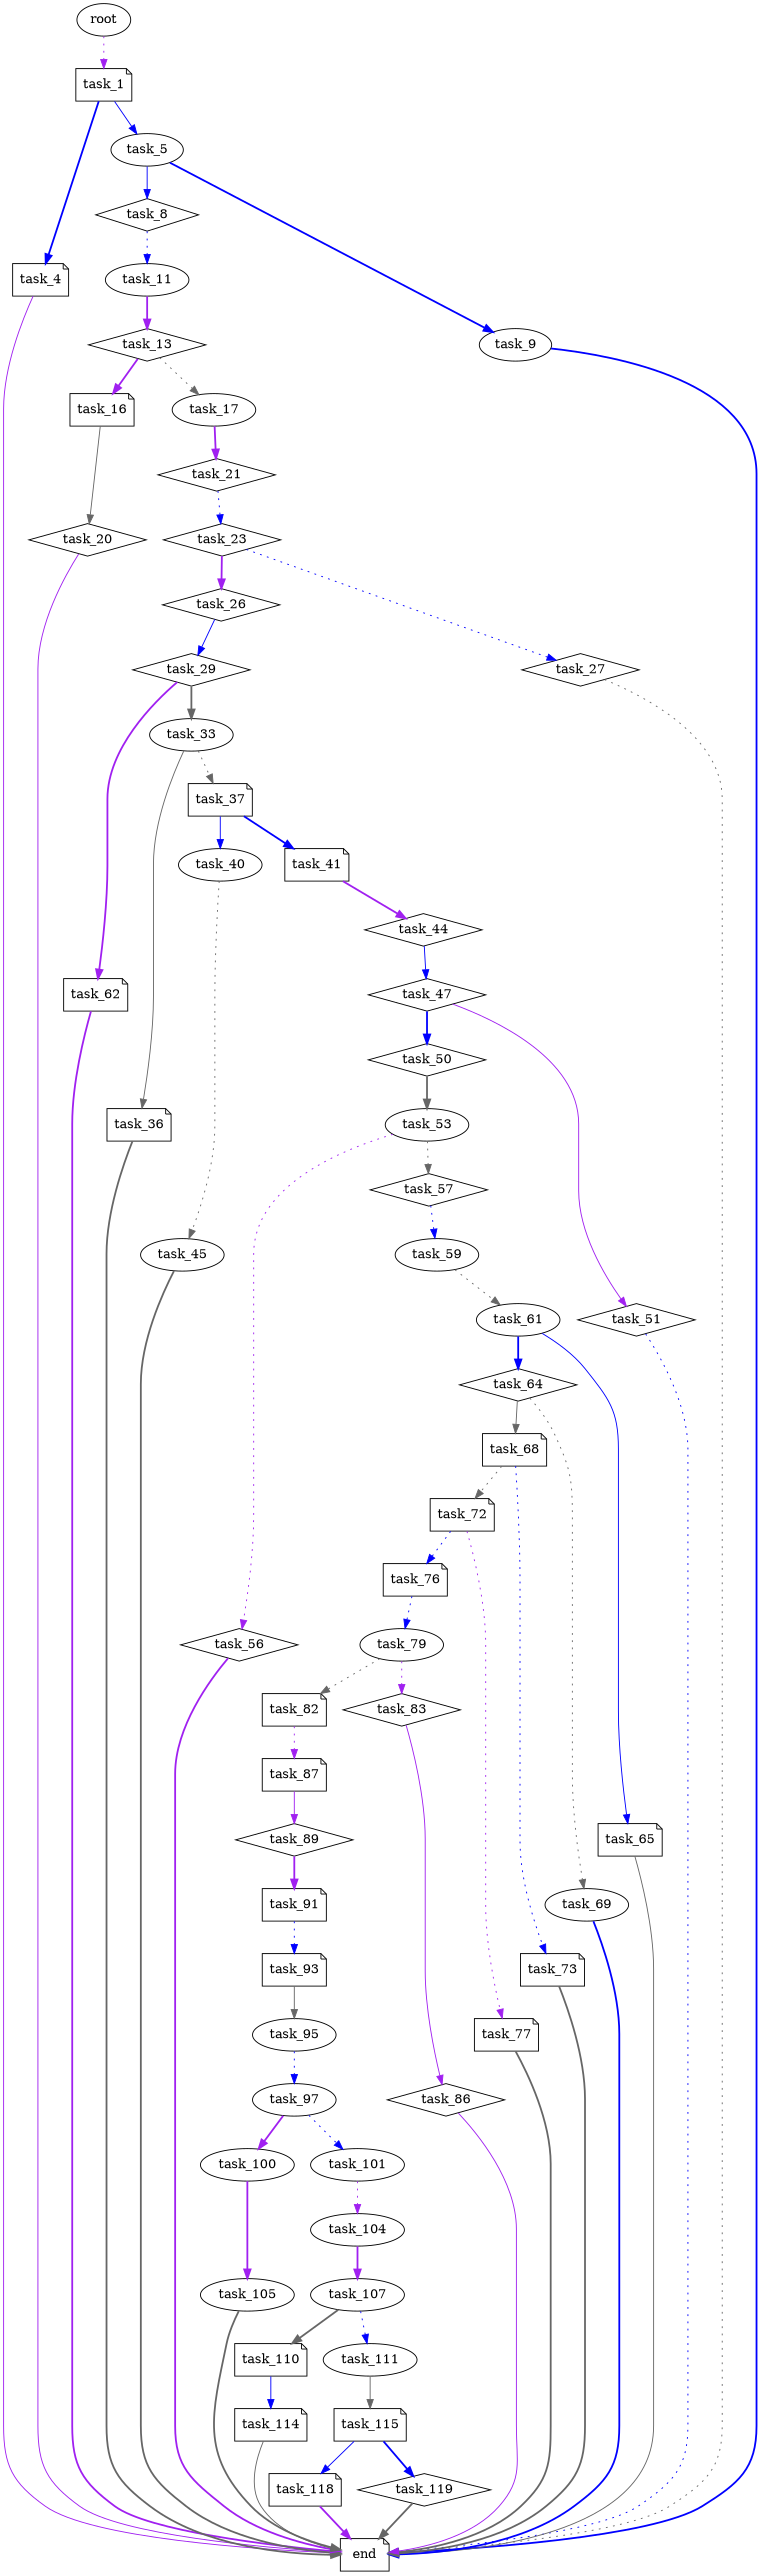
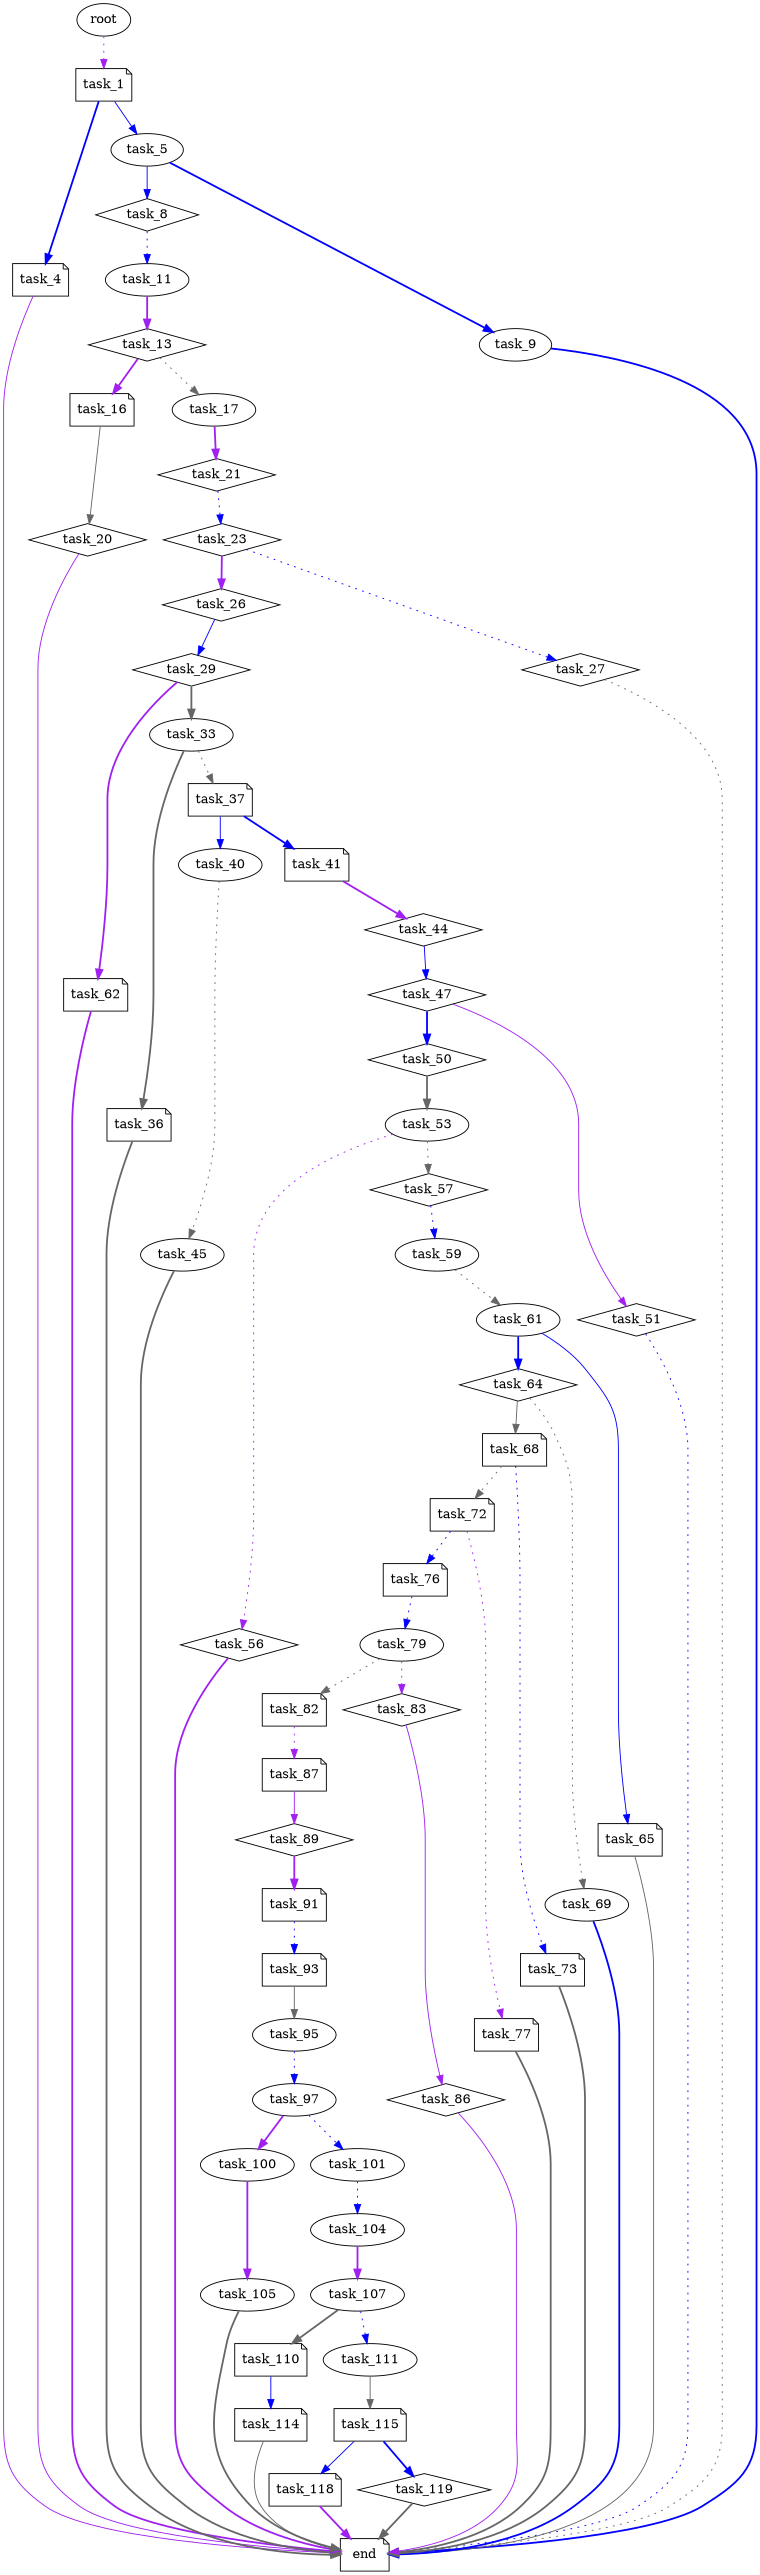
  digraph {
    node [shape=note]
    edge [color=blue style=bold]
    root [shape=ellipse]
    task_1
    task_4
    task_5 [shape=ellipse]
    end
    task_8 [shape=diamond]
    task_9 [shape=ellipse]
    task_11 [shape=ellipse]
    task_13 [shape=diamond]
    task_16
    task_17 [shape=ellipse]
    task_20 [shape=diamond]
    task_21 [shape=diamond]
    task_23 [shape=diamond]
    task_26 [shape=diamond]
    task_27 [shape=diamond]
    task_29 [shape=diamond]
    n18 [label=task_62]
    task_33 [shape=ellipse]
    task_36
    task_37
    task_40 [shape=ellipse]
    task_41
    task_45 [shape=ellipse]
    task_44 [shape=diamond]
    task_47 [shape=diamond]
    task_50 [shape=diamond]
    task_51 [shape=diamond]
    task_53 [shape=ellipse]
    task_56 [shape=diamond]
    task_57 [shape=diamond]
    task_59 [shape=ellipse]
    task_61 [shape=ellipse]
    task_64 [shape=diamond]
    task_65
    task_68
    task_69 [shape=ellipse]
    task_72
    task_73
    task_76
    task_77
    task_79 [shape=ellipse]
    task_82
    task_83 [shape=diamond]
    task_87
    task_86 [shape=diamond]
    task_89 [shape=diamond]
    task_91
    task_93
    task_95 [shape=ellipse]
    task_97 [shape=ellipse]
    task_100 [shape=ellipse]
    task_101 [shape=ellipse]
    task_105 [shape=ellipse]
    task_104 [shape=ellipse]
    task_107 [shape=ellipse]
    task_110
    task_111 [shape=ellipse]
    task_114
    task_115
    task_118
    task_119 [shape=diamond]
    root -> task_1 [color=purple style=dotted]
    task_1 -> task_4
    task_1 -> task_5 [style=solid]
    task_4 -> end [color=purple style=solid]
    task_5 -> task_8 [style=solid]
    task_5 -> task_9
    task_8 -> task_11 [style=dotted]
    task_9 -> end
    task_11 -> task_13 [color=purple]
    task_13 -> task_16 [color=purple]
    task_13 -> task_17 [color=gray40 style=dotted]
    task_16 -> task_20 [color=gray40 style=solid]
    task_17 -> task_21 [color=purple]
    task_20 -> end [color=purple style=solid]
    task_21 -> task_23 [style=dotted]
    task_23 -> task_26 [color=purple]
    task_23 -> task_27 [style=dotted]
    task_26 -> task_29 [style=solid]
    task_27 -> end [color=gray40 style=dotted]
    task_29 -> n18 [color=purple]
    task_29 -> task_33 [color=gray40]
    n18 -> end [color=purple]
-   task_33 -> task_36 [color=gray40 style=solid]
+   task_33 -> task_36 [color=gray40]
    task_33 -> task_37 [color=gray40 style=dotted]
    task_36 -> end [color=gray40]
    task_37 -> task_40 [style=solid]
    task_37 -> task_41
    task_40 -> task_45 [color=gray40 style=dotted]
    task_41 -> task_44 [color=purple]
    task_45 -> end [color=gray40]
    task_44 -> task_47 [style=solid]
    task_47 -> task_50
    task_47 -> task_51 [color=purple style=solid]
    task_50 -> task_53 [color=gray40]
    task_51 -> end [style=dotted]
    task_53 -> task_56 [color=purple style=dotted]
    task_53 -> task_57 [color=gray40 style=dotted]
    task_56 -> end [color=purple]
    task_57 -> task_59 [style=dotted]
    task_59 -> task_61 [color=gray40 style=dotted]
    task_61 -> task_64
    task_61 -> task_65 [style=solid]
    task_64 -> task_68 [color=gray40 style=solid]
    task_64 -> task_69 [color=gray40 style=dotted]
    task_65 -> end [color=gray40 style=solid]
    task_68 -> task_72 [color=gray40 style=dotted]
    task_68 -> task_73 [style=dotted]
    task_69 -> end
    task_72 -> task_76 [style=dotted]
    task_72 -> task_77 [color=purple style=dotted]
    task_73 -> end [color=gray40]
    task_76 -> task_79 [style=dotted]
    task_77 -> end [color=gray40]
    task_79 -> task_82 [color=gray40 style=dotted]
    task_79 -> task_83 [color=purple style=dotted]
    task_82 -> task_87 [color=purple style=dotted]
    task_83 -> task_86 [color=purple style=solid]
    task_87 -> task_89 [color=purple style=solid]
    task_86 -> end [color=purple style=solid]
    task_89 -> task_91 [color=purple]
    task_91 -> task_93 [style=dotted]
    task_93 -> task_95 [color=gray40 style=solid]
    task_95 -> task_97 [style=dotted]
    task_97 -> task_100 [color=purple]
    task_97 -> task_101 [style=dotted]
    task_100 -> task_105 [color=purple]
-   task_101 -> task_104 [color=purple style=dotted]
+   task_101 -> task_104 [style=dotted]
    task_105 -> end [color=gray40]
    task_104 -> task_107 [color=purple]
    task_107 -> task_110 [color=gray40]
    task_107 -> task_111 [style=dotted]
    task_110 -> task_114 [style=solid]
    task_111 -> task_115 [color=gray40 style=solid]
    task_114 -> end [color=gray40 style=solid]
    task_115 -> task_118 [style=solid]
    task_115 -> task_119
    task_118 -> end [color=purple]
    task_119 -> end [color=gray40]
  }
